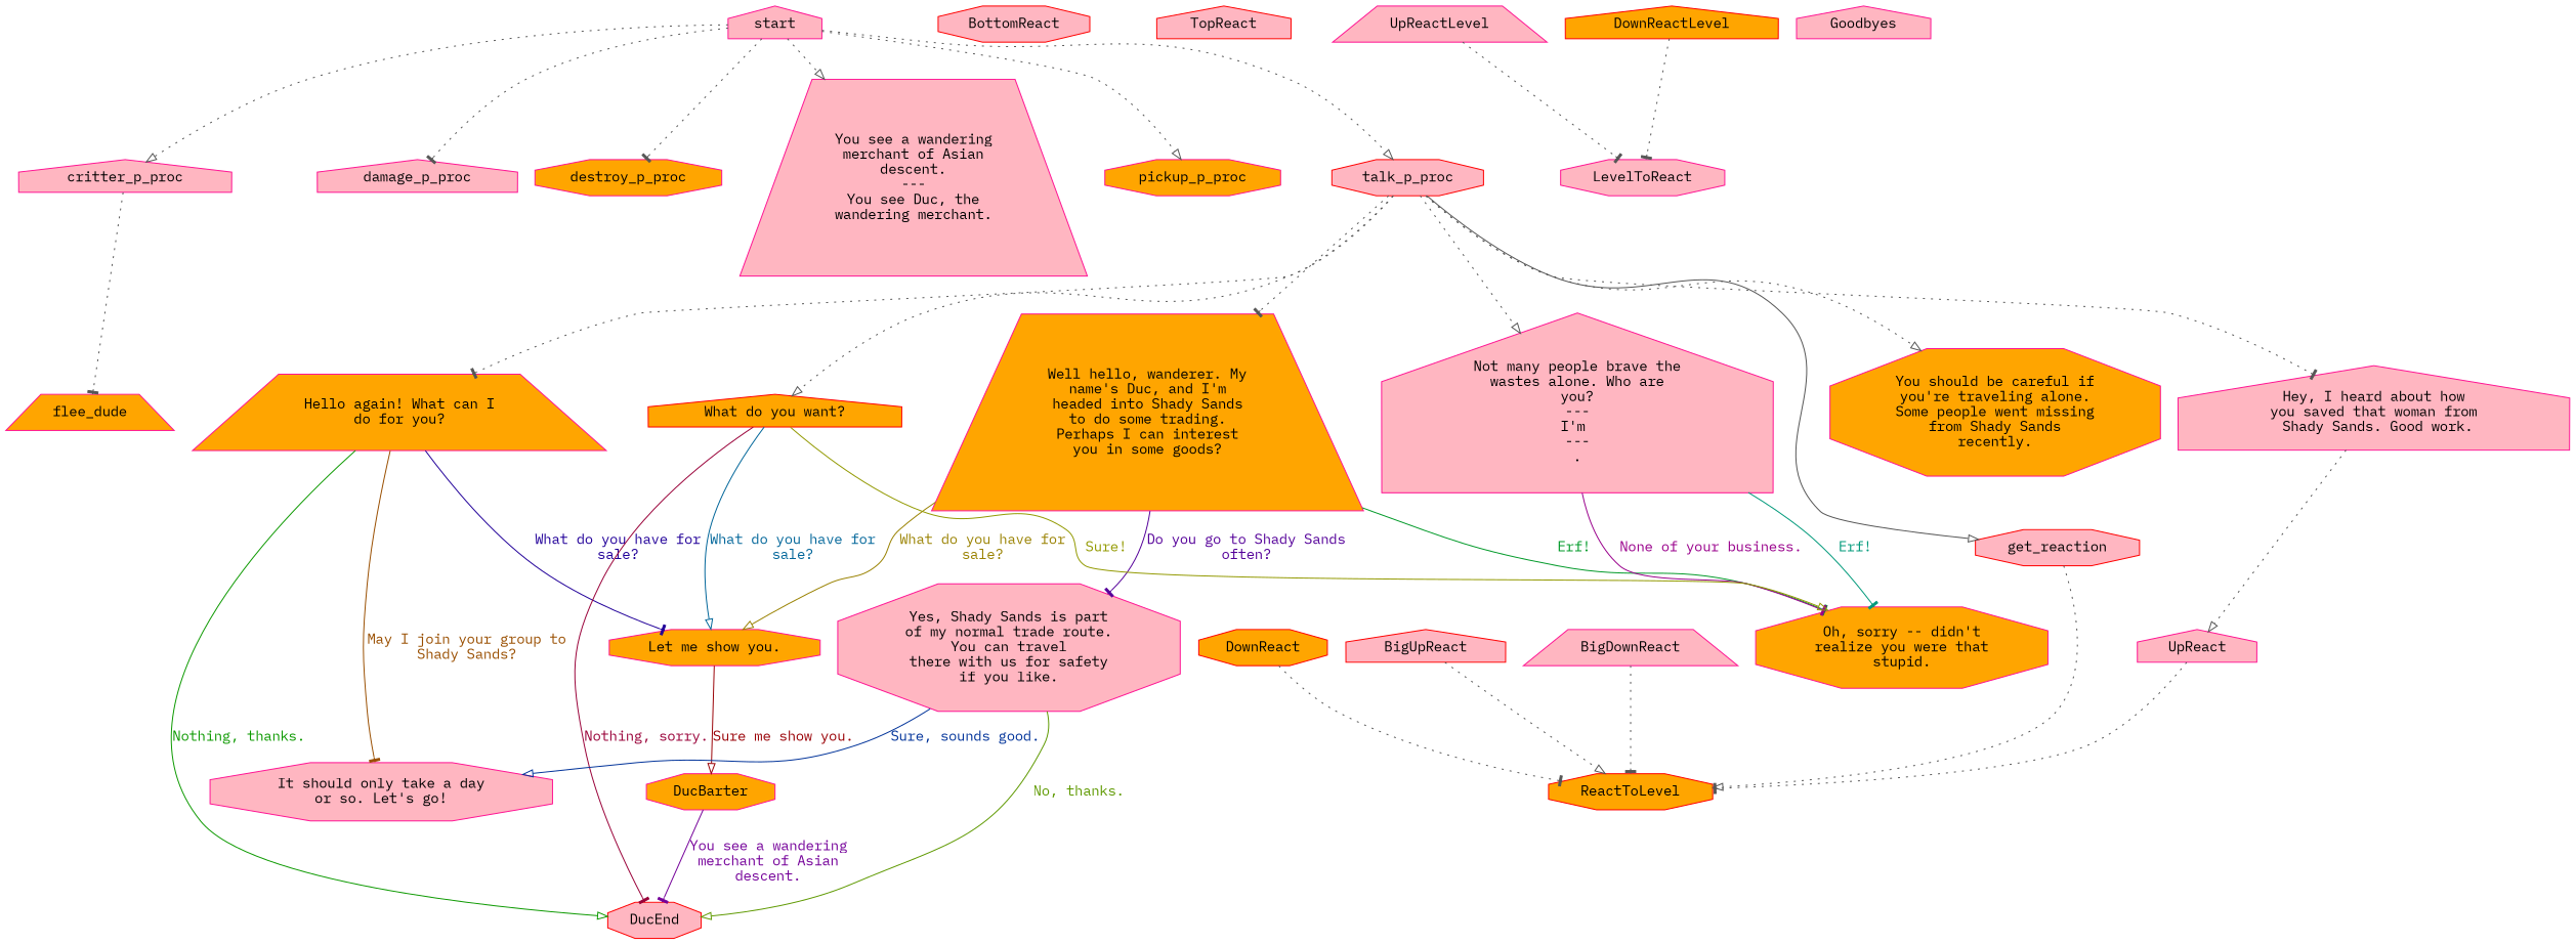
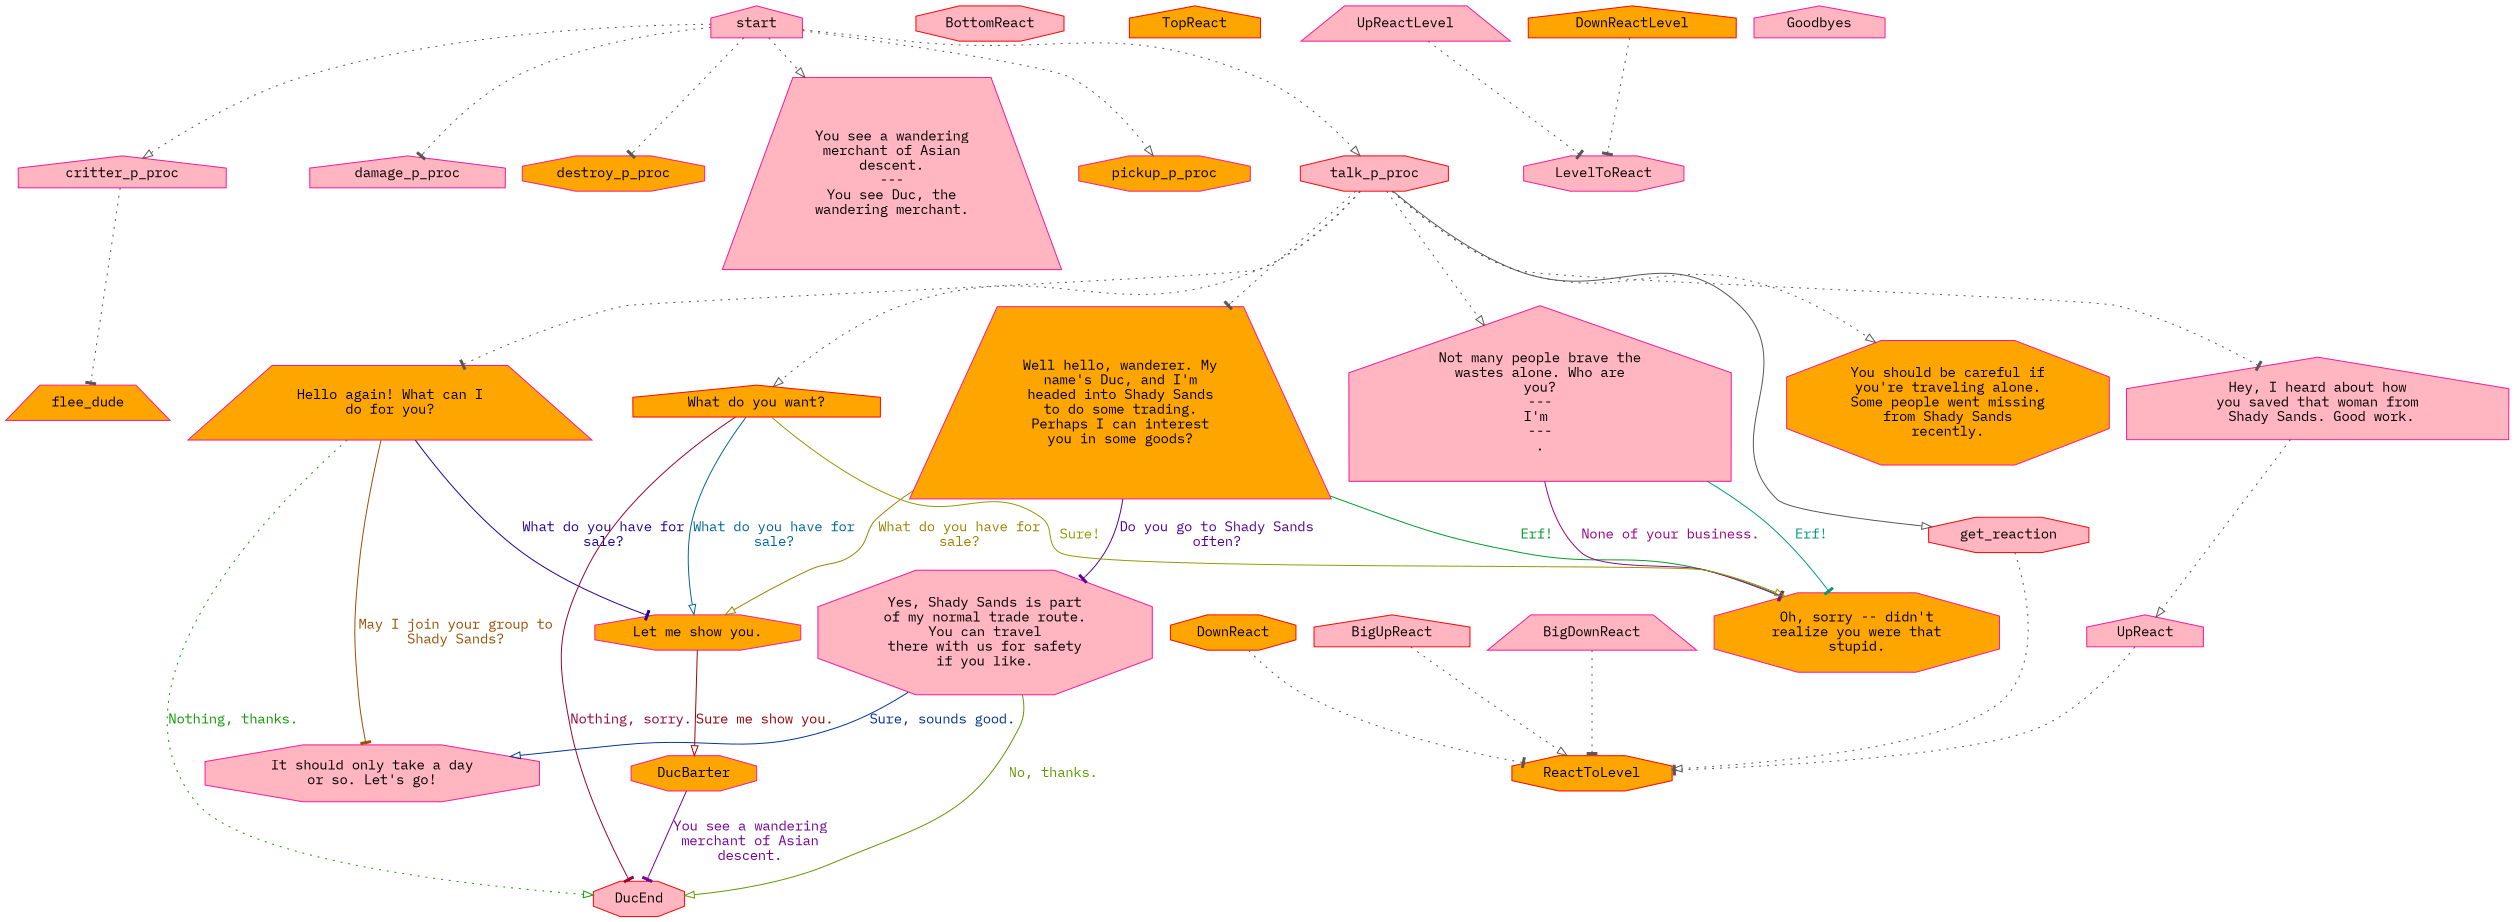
  digraph {
    fontname="IBM Plex Mono"
    node [color=deeppink fillcolor=lightpink fontname="IBM Plex Mono" shape=octagon style=filled]
    edge [arrowhead=tee color="#555555" fontname="IBM Plex Mono" style=dotted]
    start [shape=house]
    critter_p_proc [shape=house]
    damage_p_proc [shape=house]
    destroy_p_proc [fillcolor=orange]
    n5 [label="You see a wandering\nmerchant of Asian\ndescent.\n---\nYou see Duc, the\nwandering merchant." shape=trapezium]
    pickup_p_proc [fillcolor=orange]
    talk_p_proc [color=red]
    flee_dude [fillcolor=orange shape=trapezium]
    get_reaction [color=red]
    n10 [fillcolor=orange label="You should be careful if\nyou're traveling alone.\nSome people went missing\nfrom Shady Sands\nrecently."]
    n11 [label="Hey, I heard about how\nyou saved that woman from\n Shady Sands. Good work." shape=house]
    n12 [fillcolor=orange label="Well hello, wanderer. My\nname's Duc, and I'm\nheaded into Shady Sands\nto do some trading.\nPerhaps I can interest\nyou in some goods?" shape=trapezium]
    n13 [label="Not many people brave the\nwastes alone. Who are\nyou?\n---\nI'm \n---\n." shape=house]
    n14 [fillcolor=orange label="Hello again! What can I\ndo for you?" shape=trapezium]
    n15 [color=red fillcolor=orange label="What do you want?" shape=house]
    ReactToLevel [color=red fillcolor=orange]
    UpReact [shape=house]
    n18 [fillcolor=orange label="Let me show you."]
    n19 [label="Yes, Shady Sands is part\nof my normal trade route.\nYou can travel\nthere with us for safety\nif you like."]
    n20 [fillcolor=orange label="Oh, sorry -- didn't\nrealize you were that\nstupid."]
    n21 [label="It should only take a day\nor so. Let's go!"]
    DucEnd [color=red]
    DucBarter [fillcolor=orange]
    DownReact [color=red fillcolor=orange]
    BottomReact [color=red]
-   TopReact [color=red shape=house]
+   TopReact [color=red fillcolor=orange shape=house]
    BigUpReact [color=red shape=house]
    BigDownReact [shape=trapezium]
    UpReactLevel [shape=trapezium]
    LevelToReact
    DownReactLevel [color=red fillcolor=orange shape=house]
    Goodbyes [shape=house]
    start -> critter_p_proc [arrowhead=onormal]
    start -> damage_p_proc
    start -> destroy_p_proc
    start -> n5 [arrowhead=onormal]
    start -> pickup_p_proc [arrowhead=onormal]
    start -> talk_p_proc [arrowhead=onormal]
    critter_p_proc -> flee_dude
    talk_p_proc -> get_reaction [arrowhead=onormal style=solid]
    talk_p_proc -> n10 [arrowhead=onormal]
    talk_p_proc -> n11
    talk_p_proc -> n12
    talk_p_proc -> n13 [arrowhead=onormal]
    talk_p_proc -> n14
    talk_p_proc -> n15 [arrowhead=onormal]
    get_reaction -> ReactToLevel [arrowhead=onormal]
    n11 -> UpReact [arrowhead=onormal]
    n12 -> n18 [arrowhead=onormal color="#998100" fontcolor="#998100" label="What do you have for\nsale?" style=""]
    n12 -> n19 [color="#540099" fontcolor="#540099" label="Do you go to Shady Sands\noften?" style=""]
    n12 -> n20 [color="#009928" fontcolor="#009928" label="Erf!" style=""]
    n13 -> n20 [color="#99008B" fontcolor="#99008B" label="None of your business." style=""]
    n13 -> n20 [color="#00997A" fontcolor="#00997A" label="Erf!" style=""]
    n14 -> n18 [color="#210099" fontcolor="#210099" label="What do you have for\nsale?" style=""]
    n14 -> n21 [color="#994E00" fontcolor="#994E00" label="May I join your group to\nShady Sands?" style=""]
-   n14 -> DucEnd [arrowhead=onormal color="#0C9900" fontcolor="#0C9900" label="Nothing, thanks." style=""]
+   n14 -> DucEnd [arrowhead=onormal color="#0C9900" fontcolor="#0C9900" label="Nothing, thanks."]
    n15 -> n18 [arrowhead=onormal color="#006599" fontcolor="#006599" label="What do you have for\nsale?" style=""]
    n15 -> n20 [arrowhead=onormal color="#929900" fontcolor="#929900" label="Sure!" style=""]
    n15 -> DucEnd [color="#990038" fontcolor="#990038" label="Nothing, sorry." style=""]
    UpReact -> ReactToLevel
    n18 -> DucBarter [arrowhead=onormal color="#990005" fontcolor="#990005" label="Sure me show you." style=""]
    n19 -> n21 [arrowhead=onormal color="#003299" fontcolor="#003299" label="Sure, sounds good." style=""]
    n19 -> DucEnd [arrowhead=onormal color="#5E9900" fontcolor="#5E9900" label="No, thanks." style=""]
    DucBarter -> DucEnd [color="#740099" fontcolor="#740099" label="You see a wandering\nmerchant of Asian\ndescent." style=""]
    DownReact -> ReactToLevel
    BigUpReact -> ReactToLevel [arrowhead=onormal]
    BigDownReact -> ReactToLevel
    UpReactLevel -> LevelToReact
    DownReactLevel -> LevelToReact
  }
